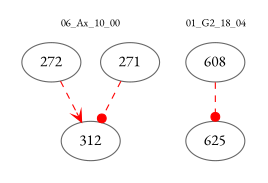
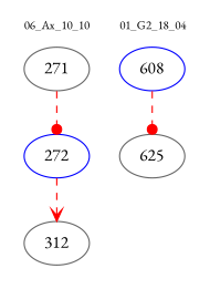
  digraph {
    fontname="EB Garamond"
    node [color=gray40 fontname="EB Garamond"]
    edge [arrowhead=dot color=red fontname="EB Garamond" style=dashed]
    n1 [label=271]
-   n2 [label=272]
+   n2 [color=blue label=272]
    n3 [label=312]
-   n4 [label=608]
+   n4 [color=blue label=608]
    n5 [label=625]
    subgraph cluster_1 {
      color=white
      fontsize=10
-     label="06_Ax_10_00"
+     label="06_Ax_10_10"
      n1
      n2
      n3
    }
    subgraph cluster_2 {
      color=white
      fontsize=10
      label="01_G2_18_04"
      n4
      n5
    }
-   n1 -> n3
+   n1 -> n2
    n2 -> n3 [arrowhead=vee]
    n4 -> n5
  }
